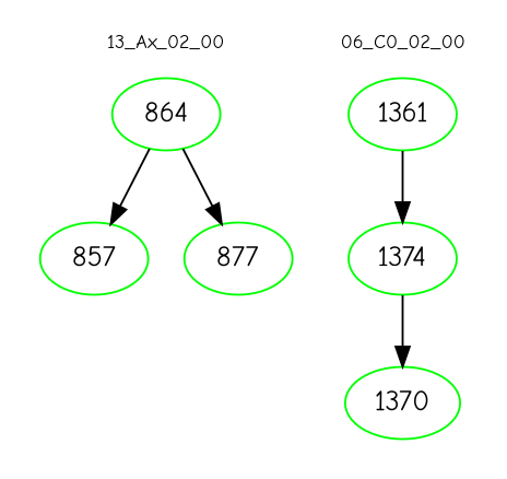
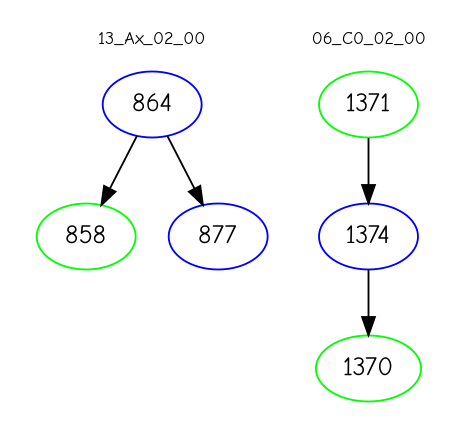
  digraph {
    fontname="Comic Neue"
    node [color=green fontname="Comic Neue"]
    edge [color=black fontname="Comic Neue"]
-   n1 [label=864]
-   n2 [label=857]
-   n3 [label=877]
-   n4 [label=1374]
-   n5 [label=1361]
+   n1 [color=blue label=864]
+   n2 [label=858]
+   n3 [color=blue label=877]
+   n4 [color=blue label=1374]
+   n5 [label=1371]
    n6 [label=1370]
    subgraph cluster_1 {
      color=white
      fontsize=10
      label="13_Ax_02_00"
      n1
      n2
      n3
    }
    subgraph cluster_2 {
      color=white
      fontsize=10
      label="06_C0_02_00"
      n4
      n5
      n6
    }
    n1 -> n2
    n1 -> n3
    n4 -> n6
    n5 -> n4
  }
